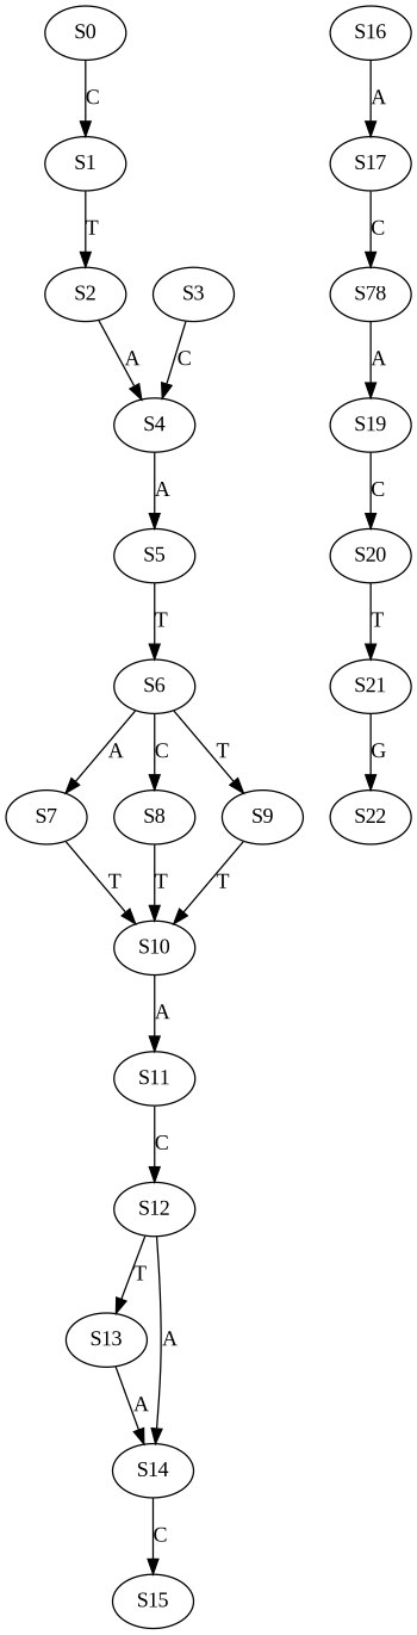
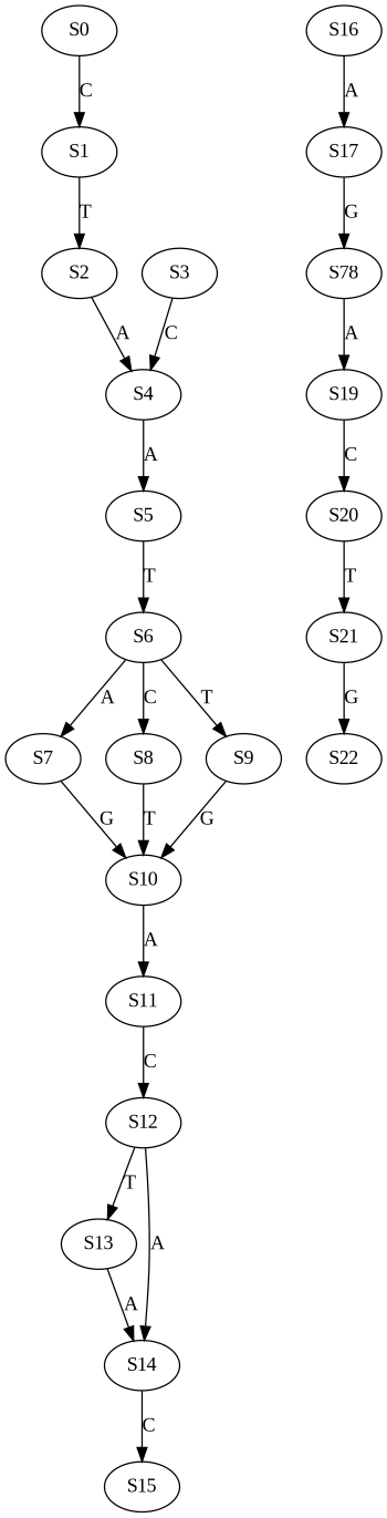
  strict digraph {
    fontname="Liberation Serif"
    node [fontname="Liberation Serif"]
    edge [fontname="Liberation Serif"]
    S0
    S1
    S2
    S4
    S3
    S5
    S6
    S7
    S8
    S9
    S10
    S11
    S12
    S13
    S14
    S15
    S16
    S17
    n19 [label=S78]
    S19
    S20
    S21
    S22
    S0 -> S1 [label=C]
    S1 -> S2 [label=T]
    S2 -> S4 [label=A]
    S4 -> S5 [label=A]
    S3 -> S4 [label=C]
    S5 -> S6 [label=T]
    S6 -> S7 [label=A]
    S6 -> S8 [label=C]
    S6 -> S9 [label=T]
-   S7 -> S10 [label=T]
+   S7 -> S10 [label=G]
    S8 -> S10 [label=T]
-   S9 -> S10 [label=T]
+   S9 -> S10 [label=G]
    S10 -> S11 [label=A]
    S11 -> S12 [label=C]
    S12 -> S13 [label=T]
    S12 -> S14 [label=A]
    S13 -> S14 [label=A]
    S14 -> S15 [label=C]
    S16 -> S17 [label=A]
-   S17 -> n19 [label=C]
+   S17 -> n19 [label=G]
    n19 -> S19 [label=A]
    S19 -> S20 [label=C]
    S20 -> S21 [label=T]
    S21 -> S22 [label=G]
  }
